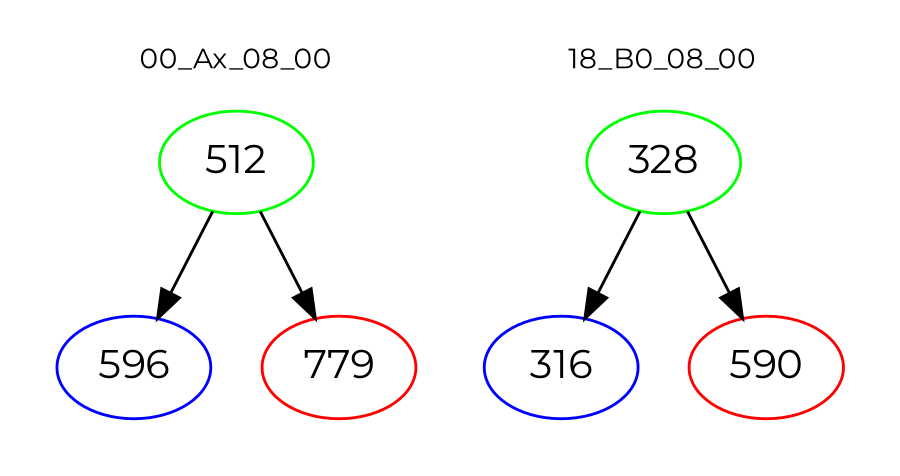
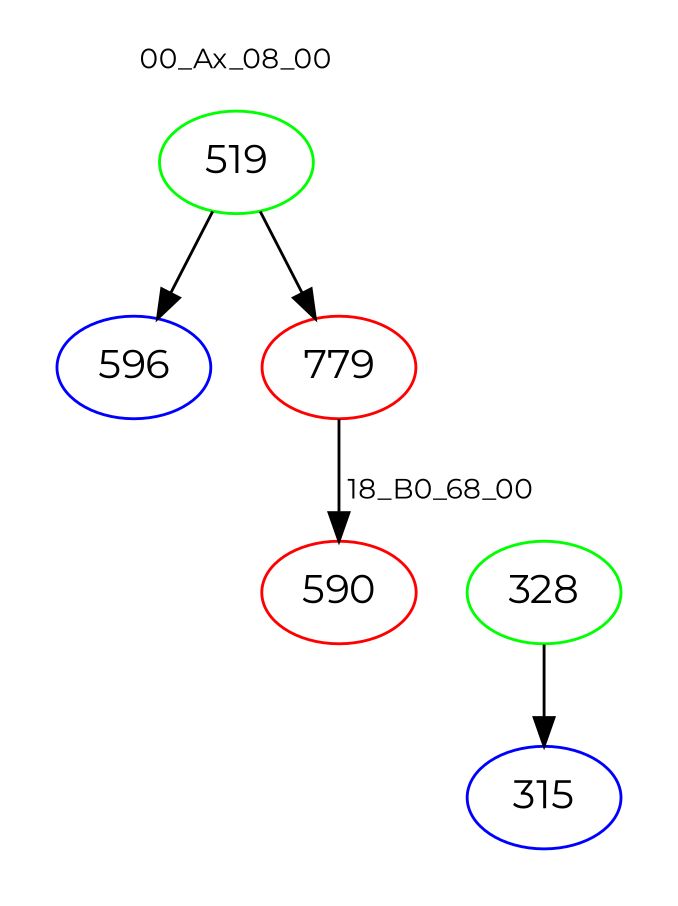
  digraph {
    fontname=Montserrat
    node [color=green fontname=Montserrat]
    edge [color=black fontname=Montserrat]
-   n1 [label=512]
+   n1 [label=519]
    n2 [color=blue label=596]
    n3 [color=red label=779]
    n4 [label=328]
-   n5 [color=blue label=316]
+   n5 [color=blue label=315]
    n6 [color=red label=590]
    subgraph cluster_1 {
      color=white
      fontsize=10
      label="00_Ax_08_00"
      n1
      n2
      n3
    }
    subgraph cluster_2 {
      color=white
      fontsize=10
-     label="18_B0_08_00"
+     label="18_B0_68_00"
      n4
      n5
      n6
    }
    n1 -> n2
    n1 -> n3
    n4 -> n5
-   n4 -> n6
+   n3 -> n6
  }
